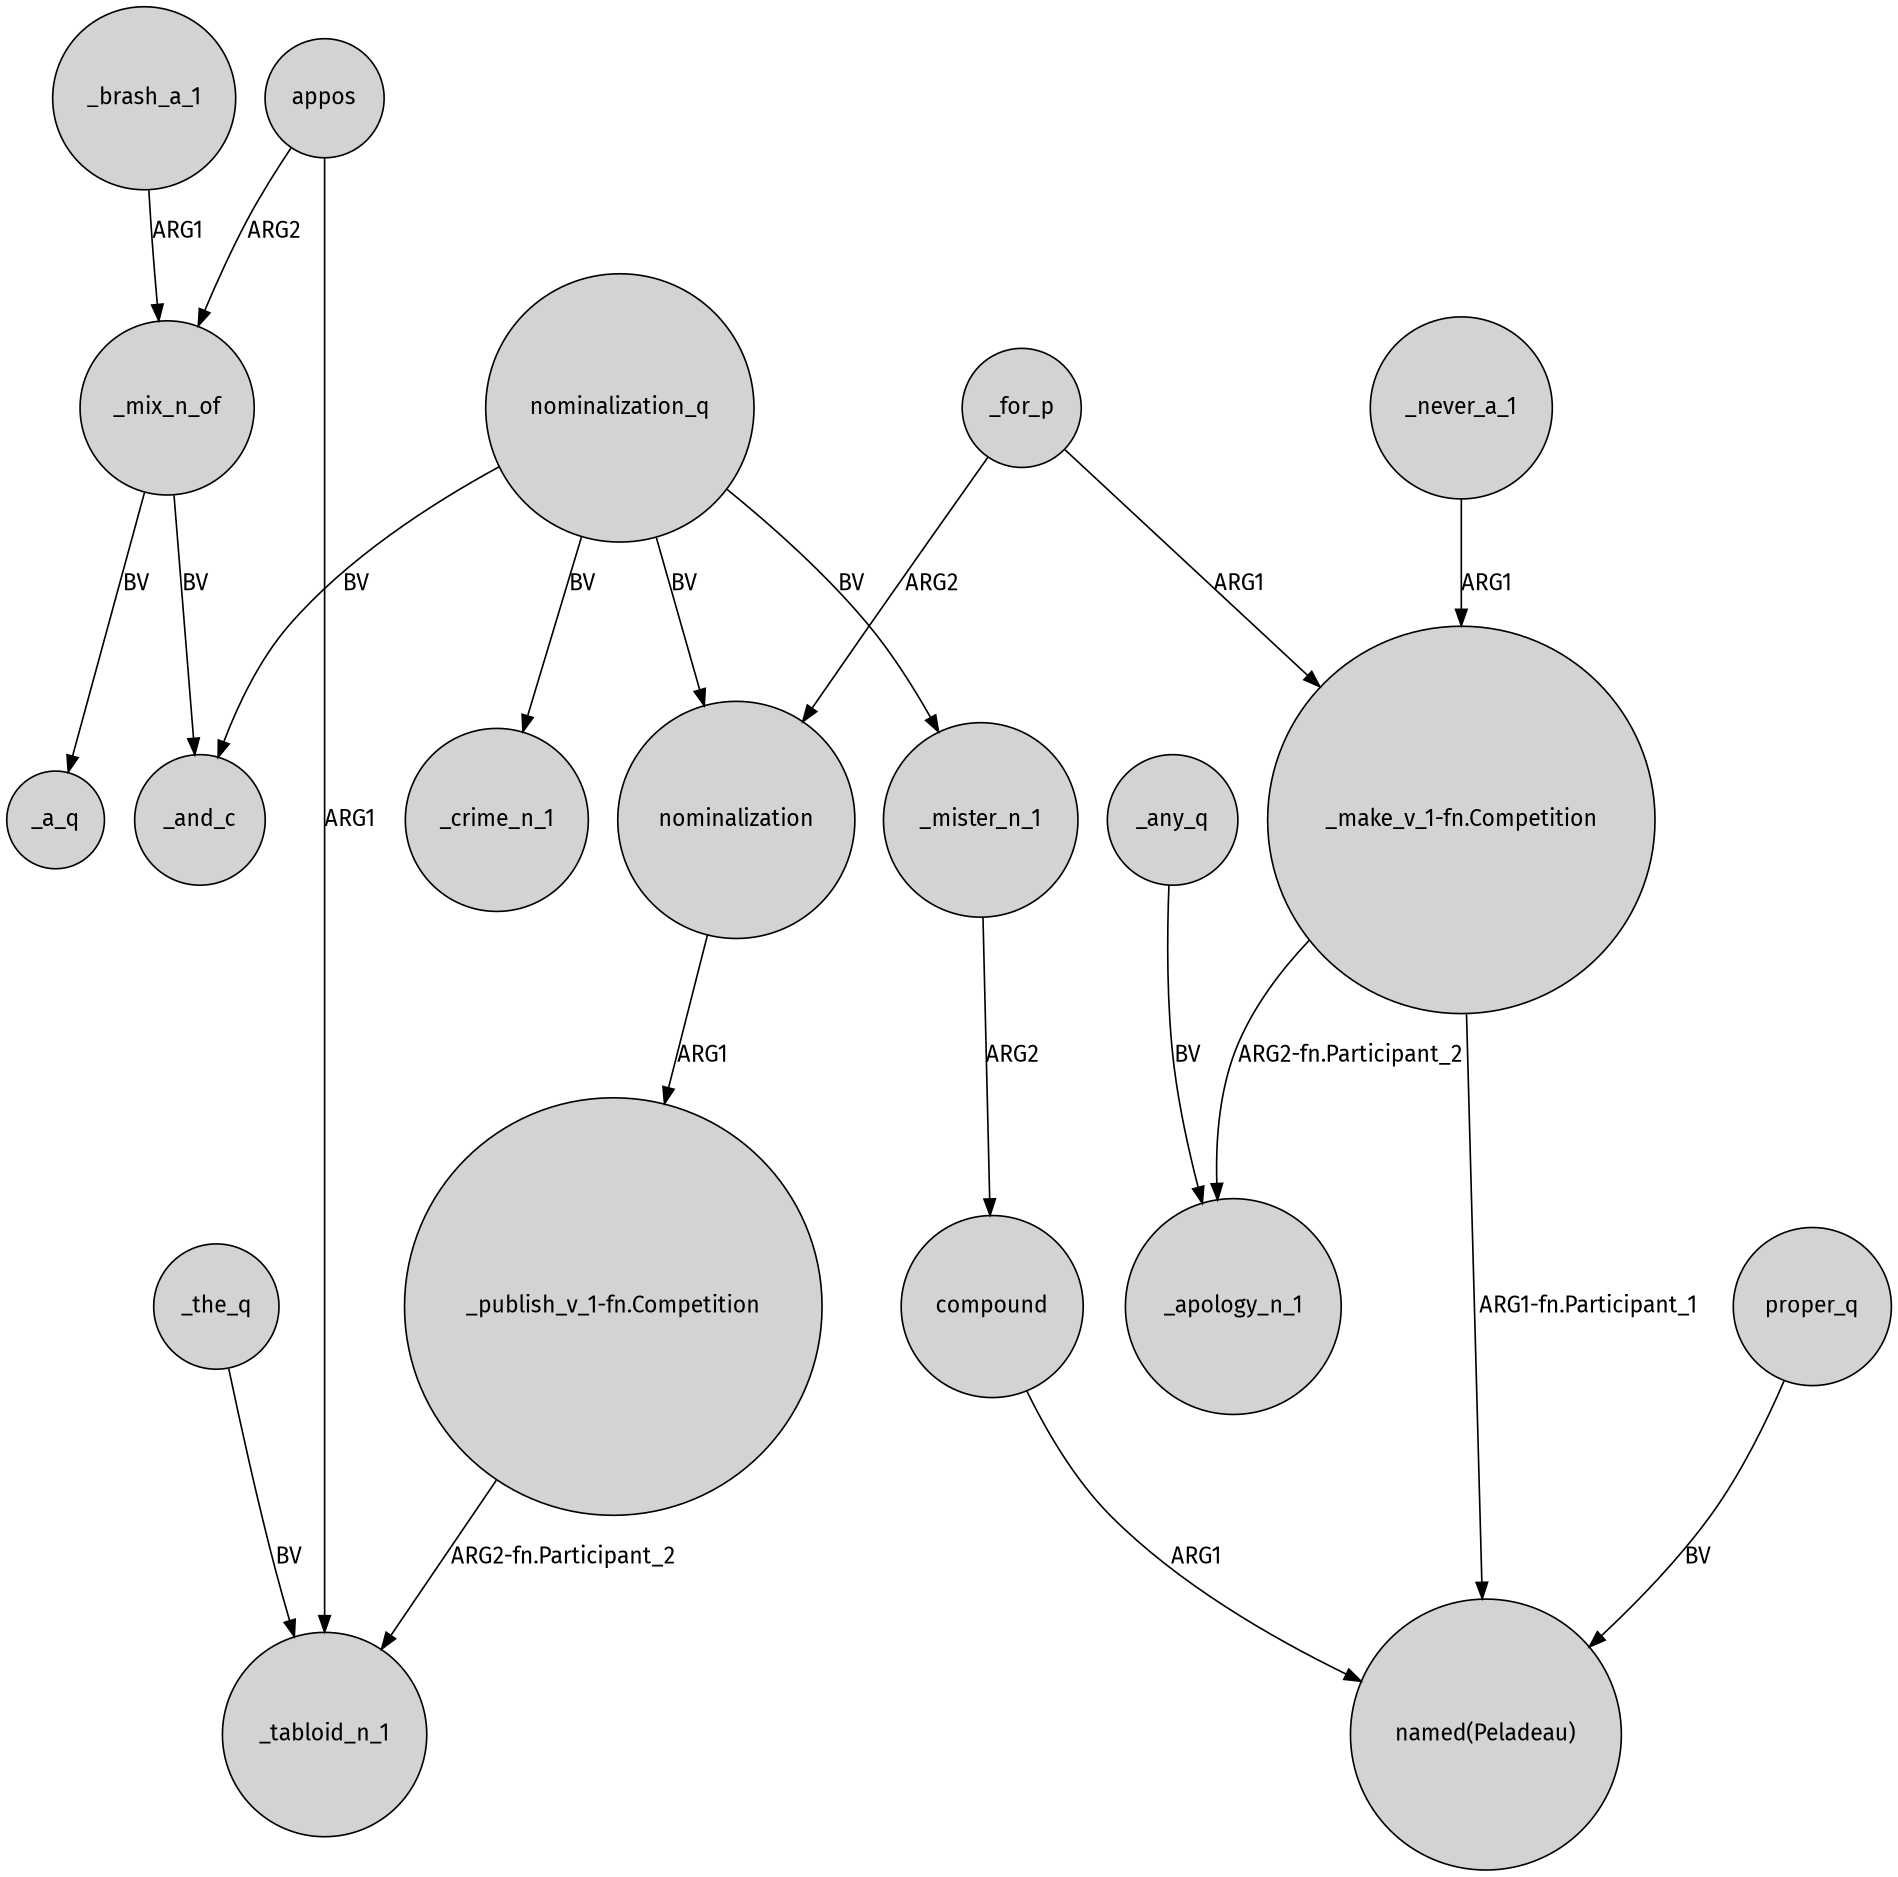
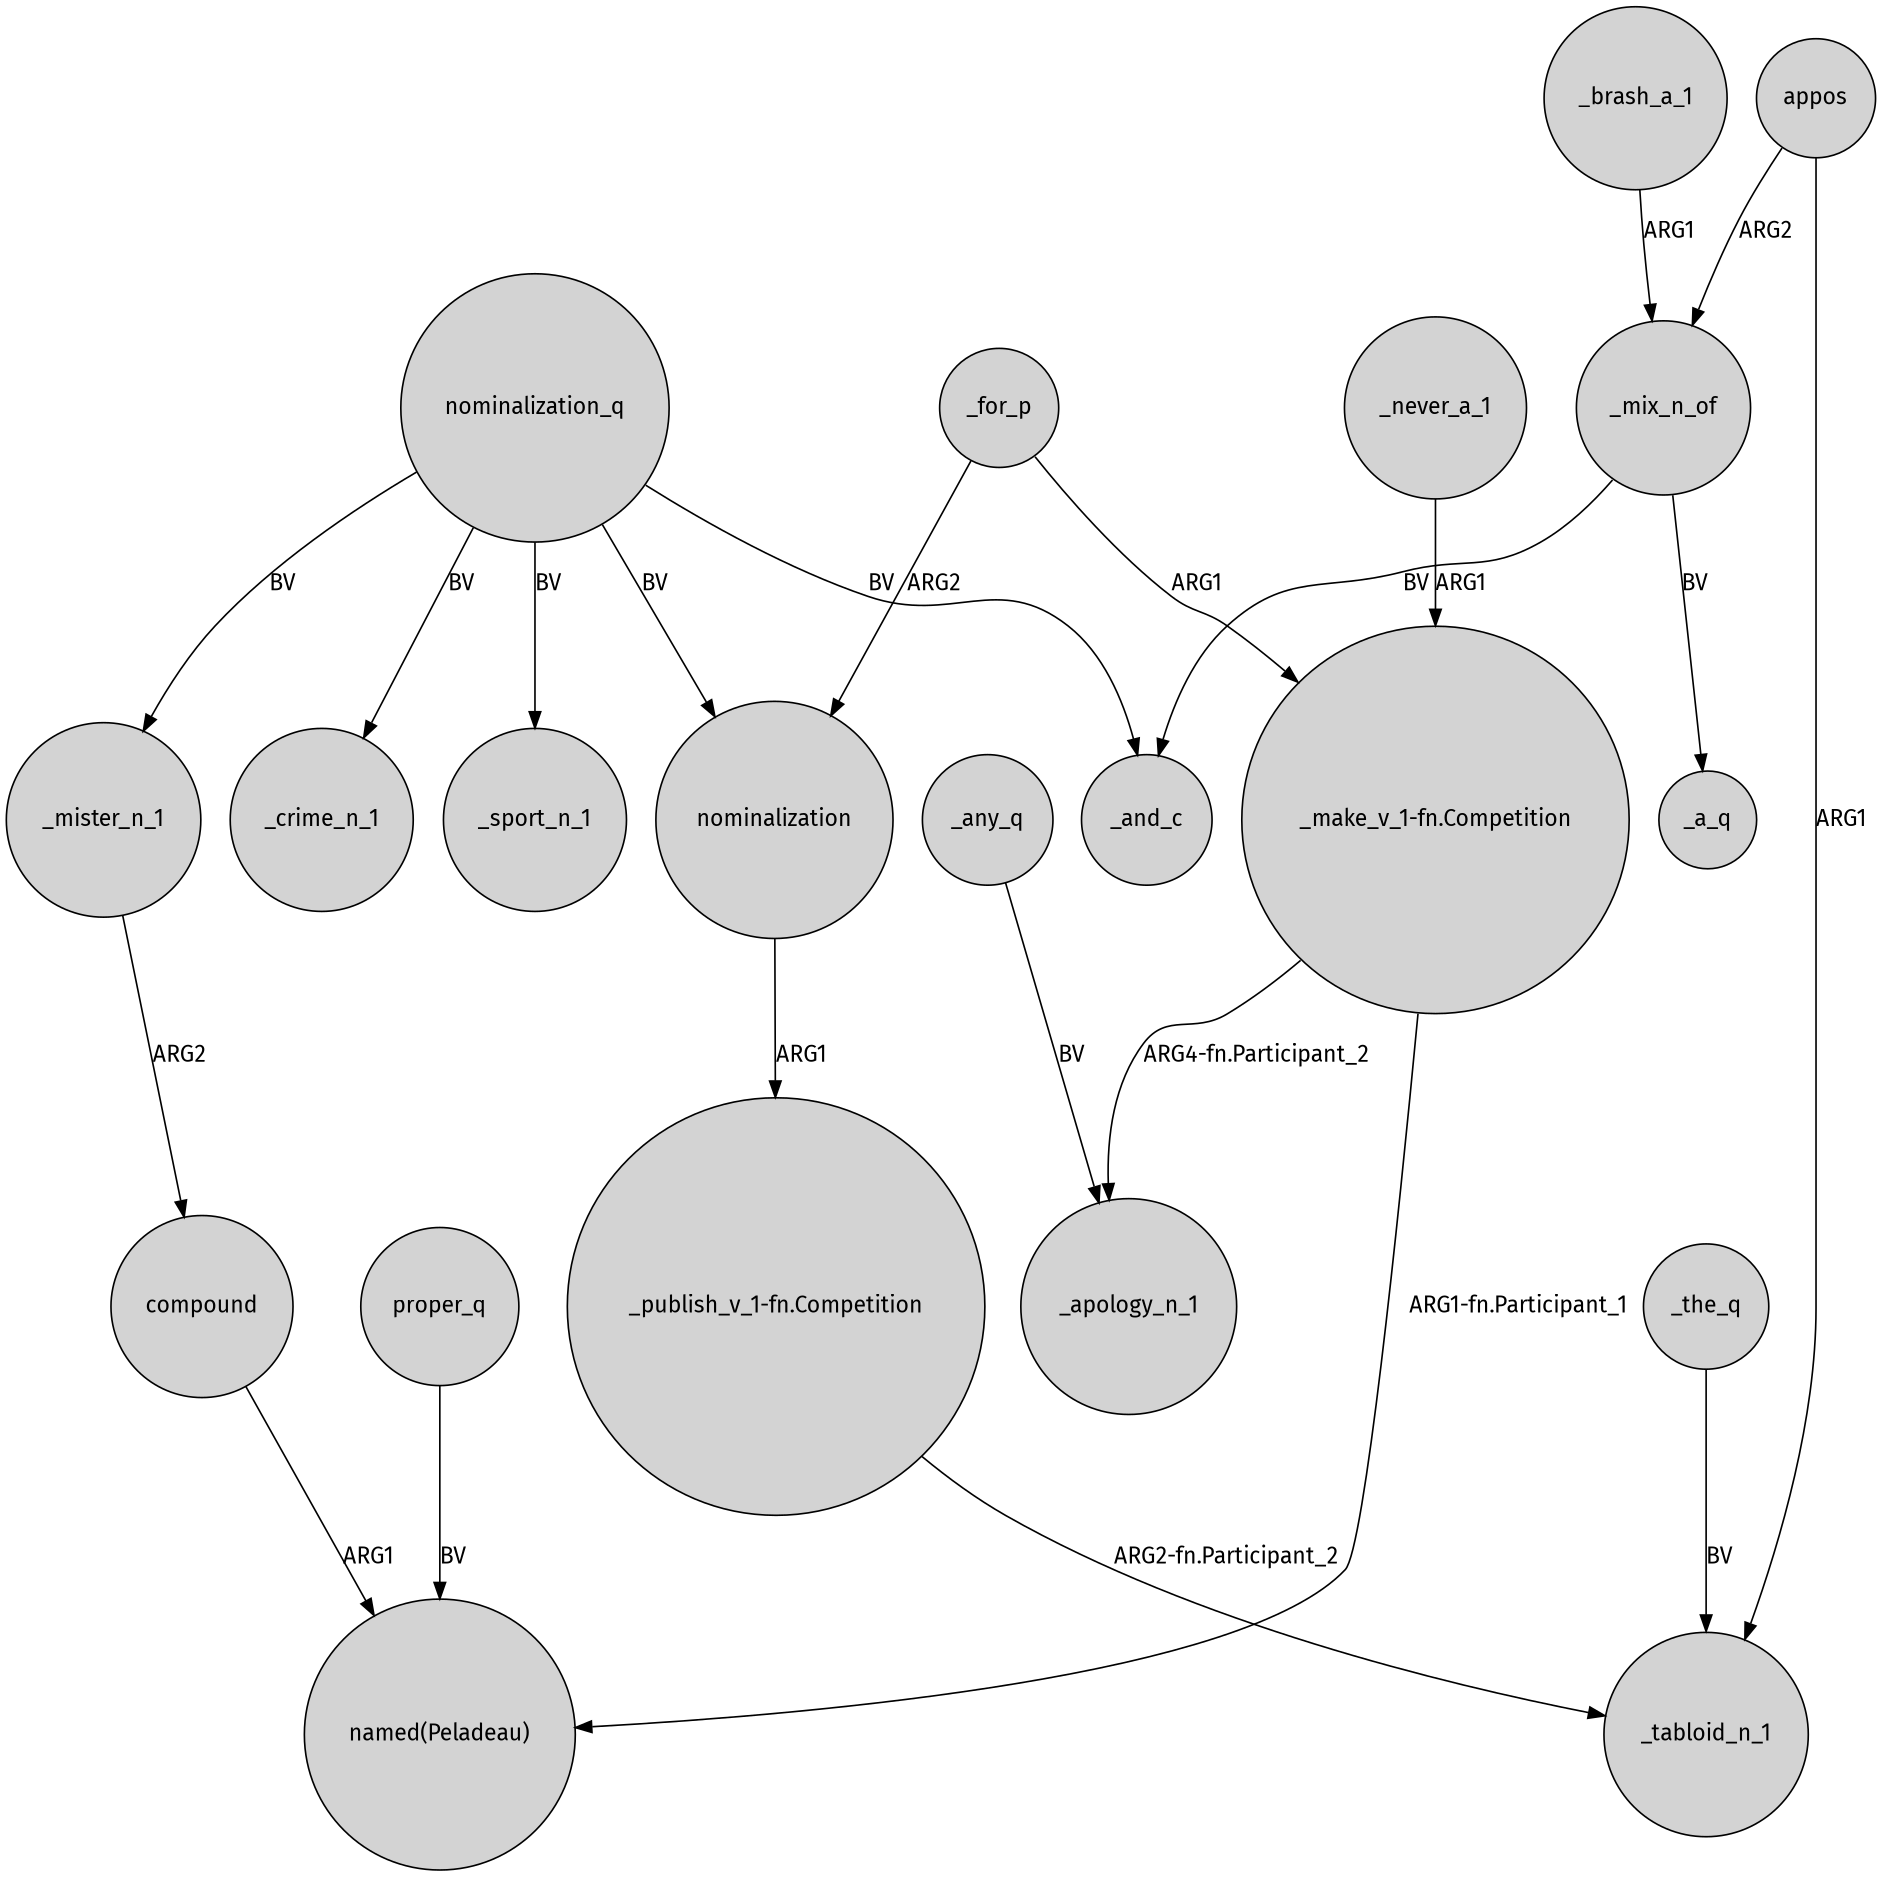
  digraph {
    fontname="Fira Sans"
    node [fontname="Fira Sans" shape=circle style=filled]
    edge [fontname="Fira Sans"]
    _mix_n_of
    _a_q
    _and_c
    compound
    "named(Peladeau)"
    _mister_n_1
    _the_q
    _tabloid_n_1
    n9 [label=nominalization_q]
    nominalization
    _crime_n_1
+   _sport_n_1
    "_publish_v_1-fn.Competition"
    _brash_a_1
    "_make_v_1-fn.Competition"
    _apology_n_1
    _never_a_1
    _any_q
    appos
    _for_p
    proper_q
    _mix_n_of -> _a_q [label=BV]
    _mix_n_of -> _and_c [label=BV]
    compound -> "named(Peladeau)" [label=ARG1]
    _mister_n_1 -> compound [label=ARG2]
    _the_q -> _tabloid_n_1 [label=BV]
    n9 -> _and_c [label=BV]
    n9 -> _mister_n_1 [label=BV]
    n9 -> nominalization [label=BV]
    n9 -> _crime_n_1 [label=BV]
+   n9 -> _sport_n_1 [label=BV]
    nominalization -> "_publish_v_1-fn.Competition" [label=ARG1]
    "_publish_v_1-fn.Competition" -> _tabloid_n_1 [label="ARG2-fn.Participant_2"]
    _brash_a_1 -> _mix_n_of [label=ARG1]
    "_make_v_1-fn.Competition" -> "named(Peladeau)" [label="ARG1-fn.Participant_1"]
-   "_make_v_1-fn.Competition" -> _apology_n_1 [label="ARG2-fn.Participant_2"]
+   "_make_v_1-fn.Competition" -> _apology_n_1 [label="ARG4-fn.Participant_2"]
    _never_a_1 -> "_make_v_1-fn.Competition" [label=ARG1]
    _any_q -> _apology_n_1 [label=BV]
    appos -> _mix_n_of [label=ARG2]
    appos -> _tabloid_n_1 [label=ARG1]
    _for_p -> nominalization [label=ARG2]
    _for_p -> "_make_v_1-fn.Competition" [label=ARG1]
    proper_q -> "named(Peladeau)" [label=BV]
  }
